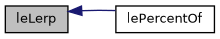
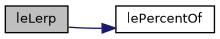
  digraph {
    rankdir=LR
    node [color=black fontname=Helvetica fontsize=10 shape=record style=filled]
    n1 [fillcolor=grey75 fontcolor=black height=0.2 label=leLerp width=0.4]
    n2 [fillcolor=white height=0.2 label=lePercentOf width=0.4]
-   n2 -> n1 [color=midnightblue fontname=Helvetica fontsize=10 labelfontname=Helvetica labelfontsize=10 style=solid]
+   n1 -> n2 [color=midnightblue fontname=Helvetica fontsize=10 labelfontname=Helvetica labelfontsize=10 style=solid]
  }
